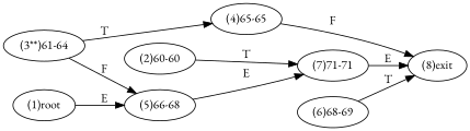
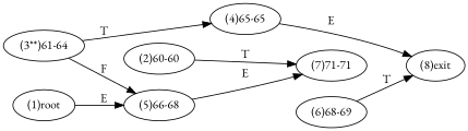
  digraph {
    fontname="EB Garamond"
    rankdir=LR
    node [fontname="EB Garamond"]
    edge [fontname="EB Garamond"]
    n1 [label="(1)root"]
    n2 [label="(5)66-68"]
    n3 [label="(2)60-60"]
    n4 [label="(7)71-71"]
    n5 [label="(3**)61-64"]
    n6 [label="(4)65-65"]
    n7 [label="(8)exit"]
    n8 [label="(6)68-69"]
    n1 -> n2 [label=E]
    n2 -> n4 [label=E]
    n3 -> n4 [label=T]
-   n4 -> n7 [label=E]
    n5 -> n2 [label=F]
    n5 -> n6 [label=T]
-   n6 -> n7 [label=F]
+   n6 -> n7 [label=E]
    n8 -> n7 [label=T]
  }
